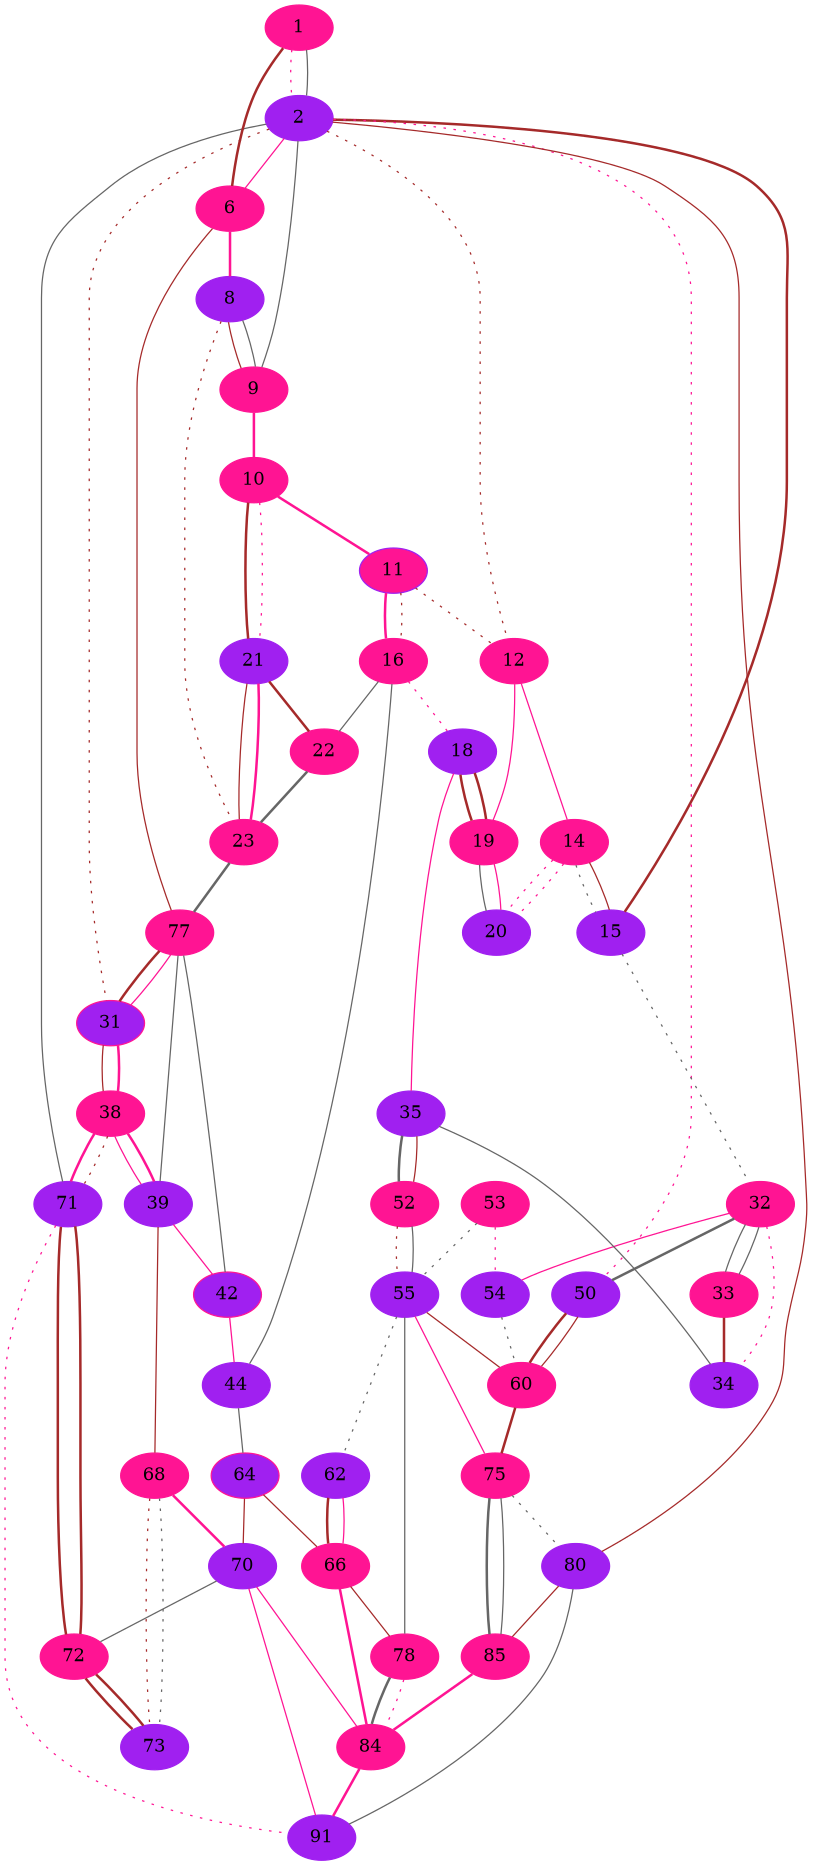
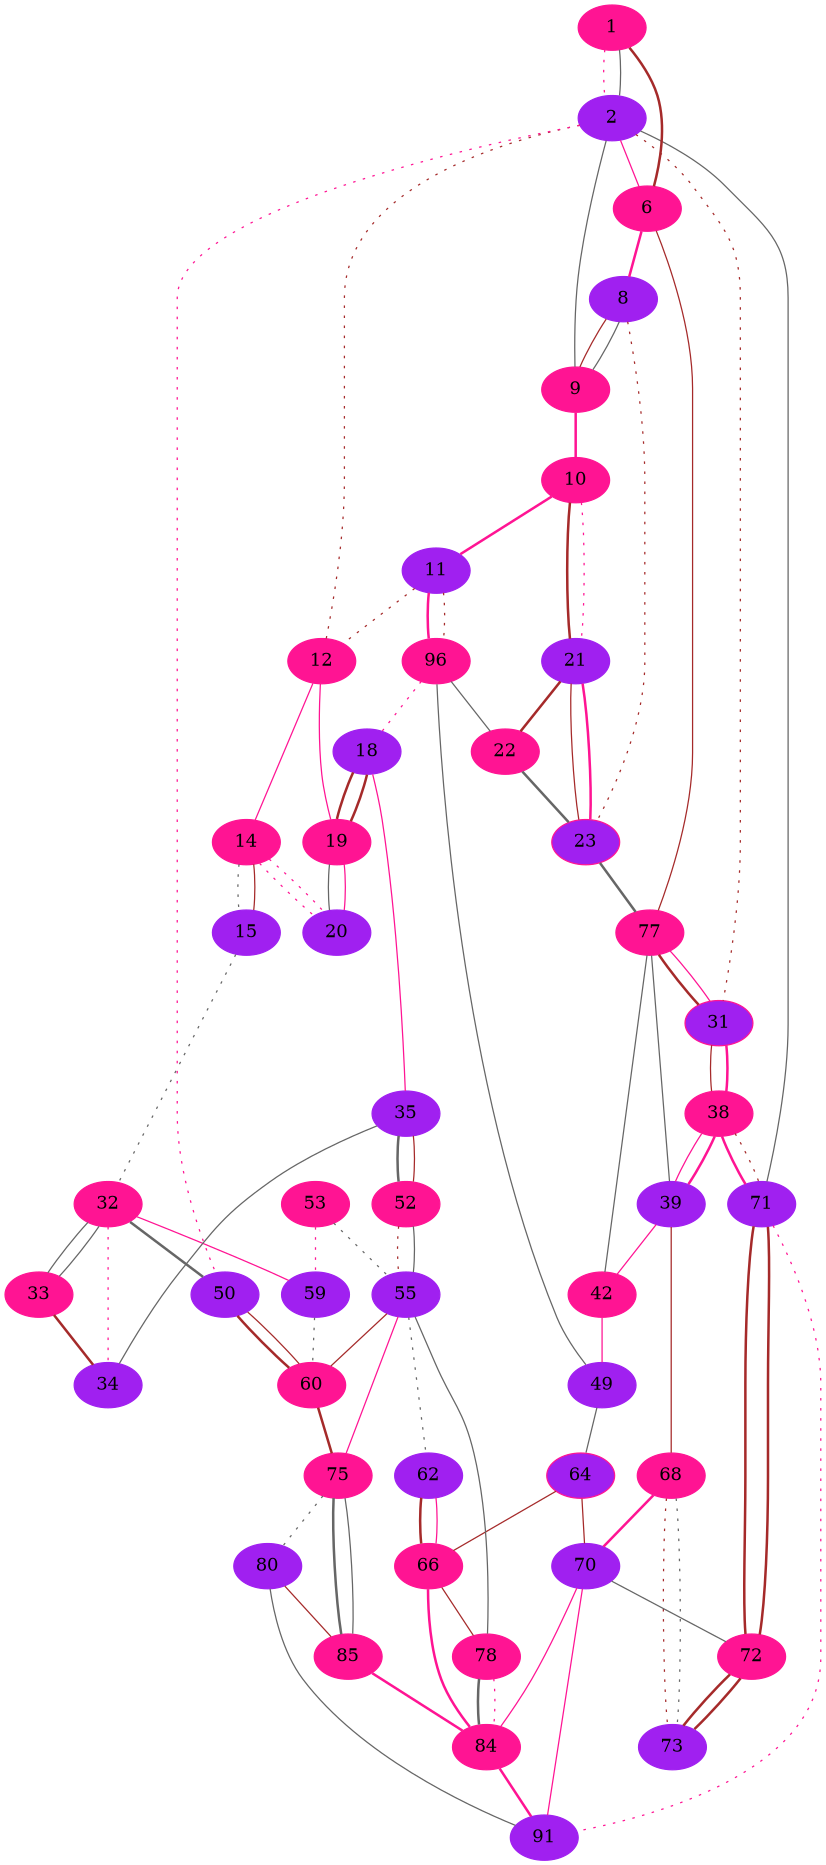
  graph {
    node [color=deeppink style=filled]
    edge [color=brown style=solid]
    2 [color=purple super="+30+3"]
    1
    6 [super="+7"]
    9
    12 [super="+13"]
    15 [color=purple]
    31 [fillcolor=purple]
    50 [color=purple]
    71 [color=purple super="+79"]
    80 [color=purple super="+86"]
    8 [color=purple]
    n12 [label=77 super="+28"]
    10
    14
    19
    32 [super="+48"]
    38
    60 [super="+67"]
    72
    91 [color=purple super="+92+93"]
    85
-   23 [super="+24"]
+   23 [super="+24" fillcolor=purple]
    39 [color=purple super="+40"]
-   42 [super="+43" fillcolor=purple]
-   11 [color=purple fillcolor=deeppink]
+   42 [super="+43"]
+   11 [color=purple]
    21 [color=purple]
-   16 [super="+17"]
+   16 [super="+17" label=96]
    22 [super="+25"]
    18 [color=purple super="+34"]
-   44 [color=purple super="+61+45"]
+   44 [color=purple super="+61+45" label=49]
    20 [color=purple]
    33
    n33 [color=purple label=34]
-   54 [color=purple super="+59"]
+   54 [color=purple super="+59" label=59]
    35 [color=purple super="+36"]
    64 [fillcolor=purple super="+65"]
    55 [color=purple super="+63+56"]
    52
    68 [super="+69"]
    53 [super="+57"]
    70 [color=purple super="+81"]
    73 [color=purple]
    62 [color=purple]
    66 [super="+77"]
    75 [super="+76"]
    78
    n47 [label=84 super="+88+90"]
    2 -- 6 [color=deeppink]
    2 -- 9 [color=gray40]
    2 -- 12 [style=dotted]
-   2 -- 15 [style=bold]
    2 -- 31 [style=dotted]
    2 -- 50 [color=deeppink style=dotted]
    2 -- 71 [color=gray40 weight=2]
-   2 -- 80
    1 -- 2 [color=deeppink style=dotted]
    1 -- 2 [color=gray40]
    1 -- 6 [style=bold]
    6 -- 8 [color=deeppink style=bold]
    6 -- n12
    9 -- 10 [color=deeppink style=bold]
    12 -- 14 [color=deeppink]
    12 -- 19 [color=deeppink]
    15 -- 32 [color=gray40 style=dotted]
    31 -- 38
    31 -- 38 [color=deeppink style=bold]
    50 -- 60 [style=bold]
    50 -- 60
    71 -- 72 [style=bold]
    71 -- 72 [style=bold]
    71 -- 91 [color=deeppink style=dotted]
    80 -- 91 [color=gray40]
    80 -- 85
    8 -- 9
    8 -- 9 [color=gray40]
    8 -- 23 [style=dotted]
    n12 -- 31 [style=bold]
    n12 -- 31 [color=deeppink]
    n12 -- 39 [color=gray40]
    n12 -- 42 [color=gray40 weight=2]
    10 -- 11 [color=deeppink style=bold]
    10 -- 21 [style=bold]
    10 -- 21 [color=deeppink style=dotted]
    14 -- 15 [color=gray40 style=dotted]
    14 -- 15
    14 -- 20 [color=deeppink style=dotted]
    14 -- 20 [color=deeppink style=dotted]
    19 -- 20 [color=gray40]
    19 -- 20 [color=deeppink]
    32 -- 50 [color=gray40 style=bold]
    32 -- 33 [color=gray40]
    32 -- 33 [color=gray40]
    32 -- n33 [color=deeppink style=dotted]
    32 -- 54 [color=deeppink]
    38 -- 71 [color=deeppink style=bold]
    38 -- 71 [style=dotted]
    38 -- 39 [color=deeppink]
    38 -- 39 [color=deeppink style=bold]
    60 -- 75 [style=bold]
    72 -- 73 [style=bold]
    72 -- 73 [style=bold]
    85 -- n47 [color=deeppink style=bold]
    23 -- n12 [color=gray40 style=bold]
    39 -- 42 [color=deeppink]
    39 -- 68
    42 -- 44 [color=deeppink weight=2]
    11 -- 12 [style=dotted]
    11 -- 16 [color=deeppink style=bold]
    11 -- 16 [style=dotted]
    21 -- 23
    21 -- 23 [color=deeppink style=bold]
    21 -- 22 [style=bold]
    16 -- 22 [color=gray40 weight=2]
    16 -- 18 [color=deeppink style=dotted weight=2]
    16 -- 44 [color=gray40]
    22 -- 23 [color=gray40 style=bold]
    18 -- 19 [style=bold]
    18 -- 19 [style=bold]
    18 -- 35 [color=deeppink]
    44 -- 64 [color=gray40]
    33 -- n33 [style=bold]
    54 -- 60 [color=gray40 style=dotted]
    35 -- n33 [color=gray40]
    35 -- 52 [color=gray40 style=bold]
    35 -- 52
    64 -- 70 [weight=2]
    64 -- 66
    55 -- 60
    55 -- 62 [color=gray40 style=dotted]
    55 -- 75 [color=deeppink]
    55 -- 78 [color=gray40]
    52 -- 55 [style=dotted]
    52 -- 55 [color=gray40]
    68 -- 70 [color=deeppink style=bold]
    68 -- 73 [style=dotted weight=2]
    68 -- 73 [color=gray40 style=dotted]
    53 -- 54 [color=deeppink style=dotted weight=2]
    53 -- 55 [color=gray40 style=dotted]
    70 -- 72 [color=gray40]
    70 -- 91 [color=deeppink]
    70 -- n47 [color=deeppink]
    62 -- 66 [style=bold]
    62 -- 66 [color=deeppink]
    66 -- 78
    66 -- n47 [color=deeppink style=bold]
    75 -- 80 [color=gray40 style=dotted]
    75 -- 85 [color=gray40 style=bold]
    75 -- 85 [color=gray40]
    78 -- n47 [color=gray40 style=bold]
    78 -- n47 [color=deeppink style=dotted]
    n47 -- 91 [color=deeppink style=bold]
  }
